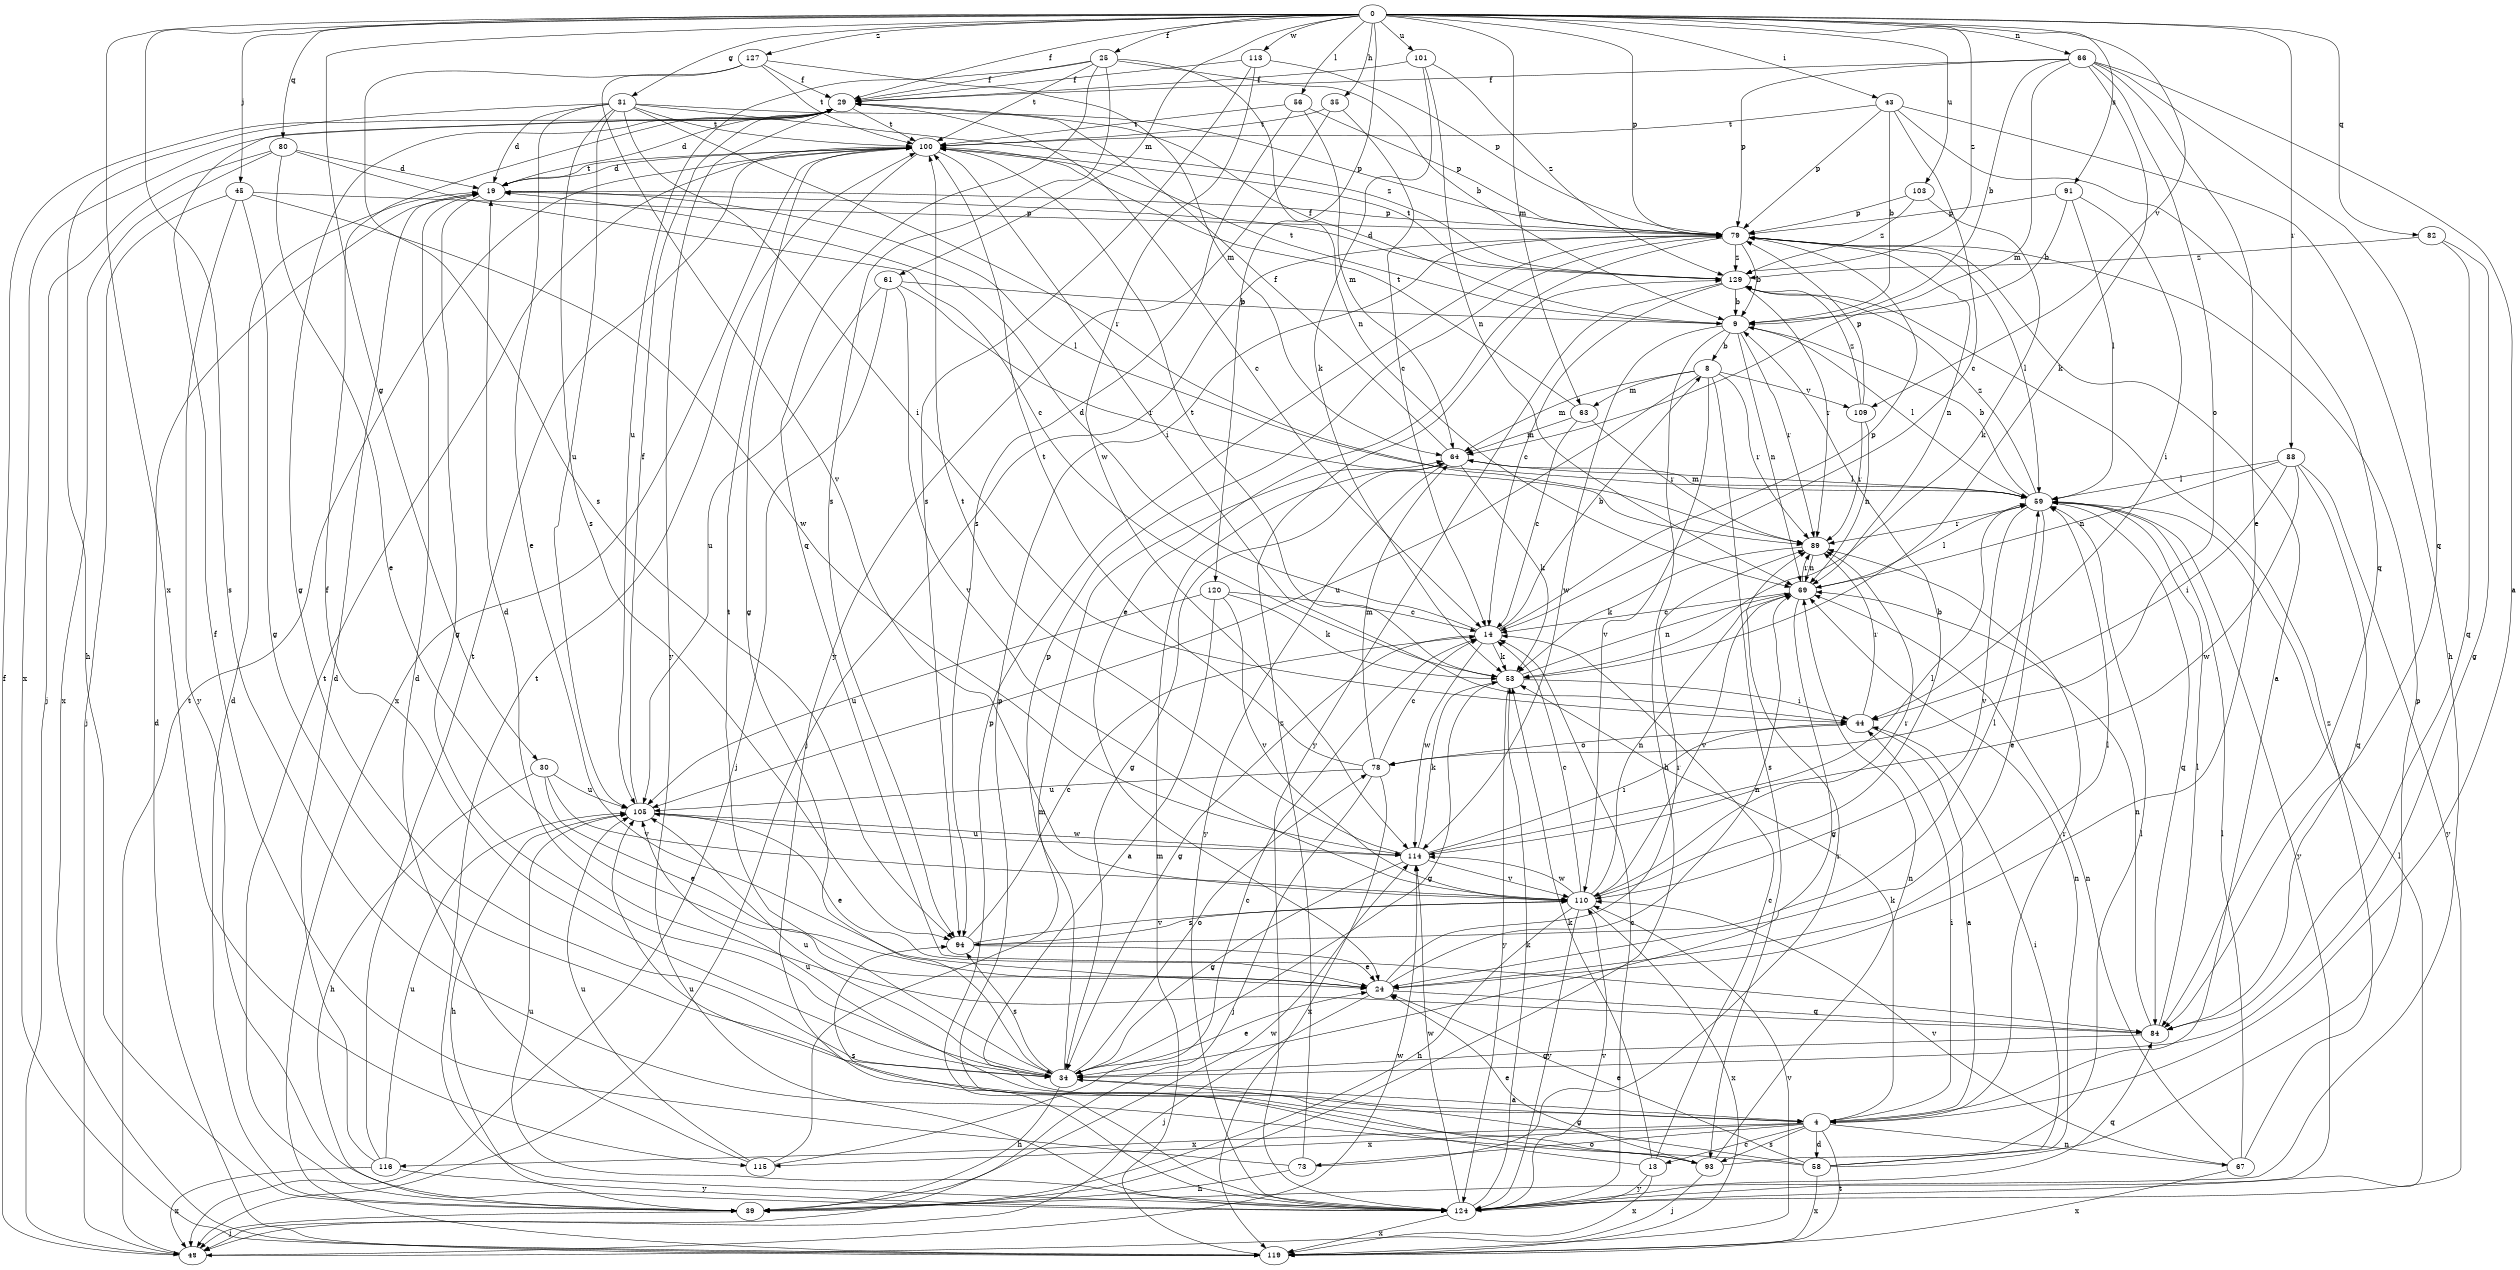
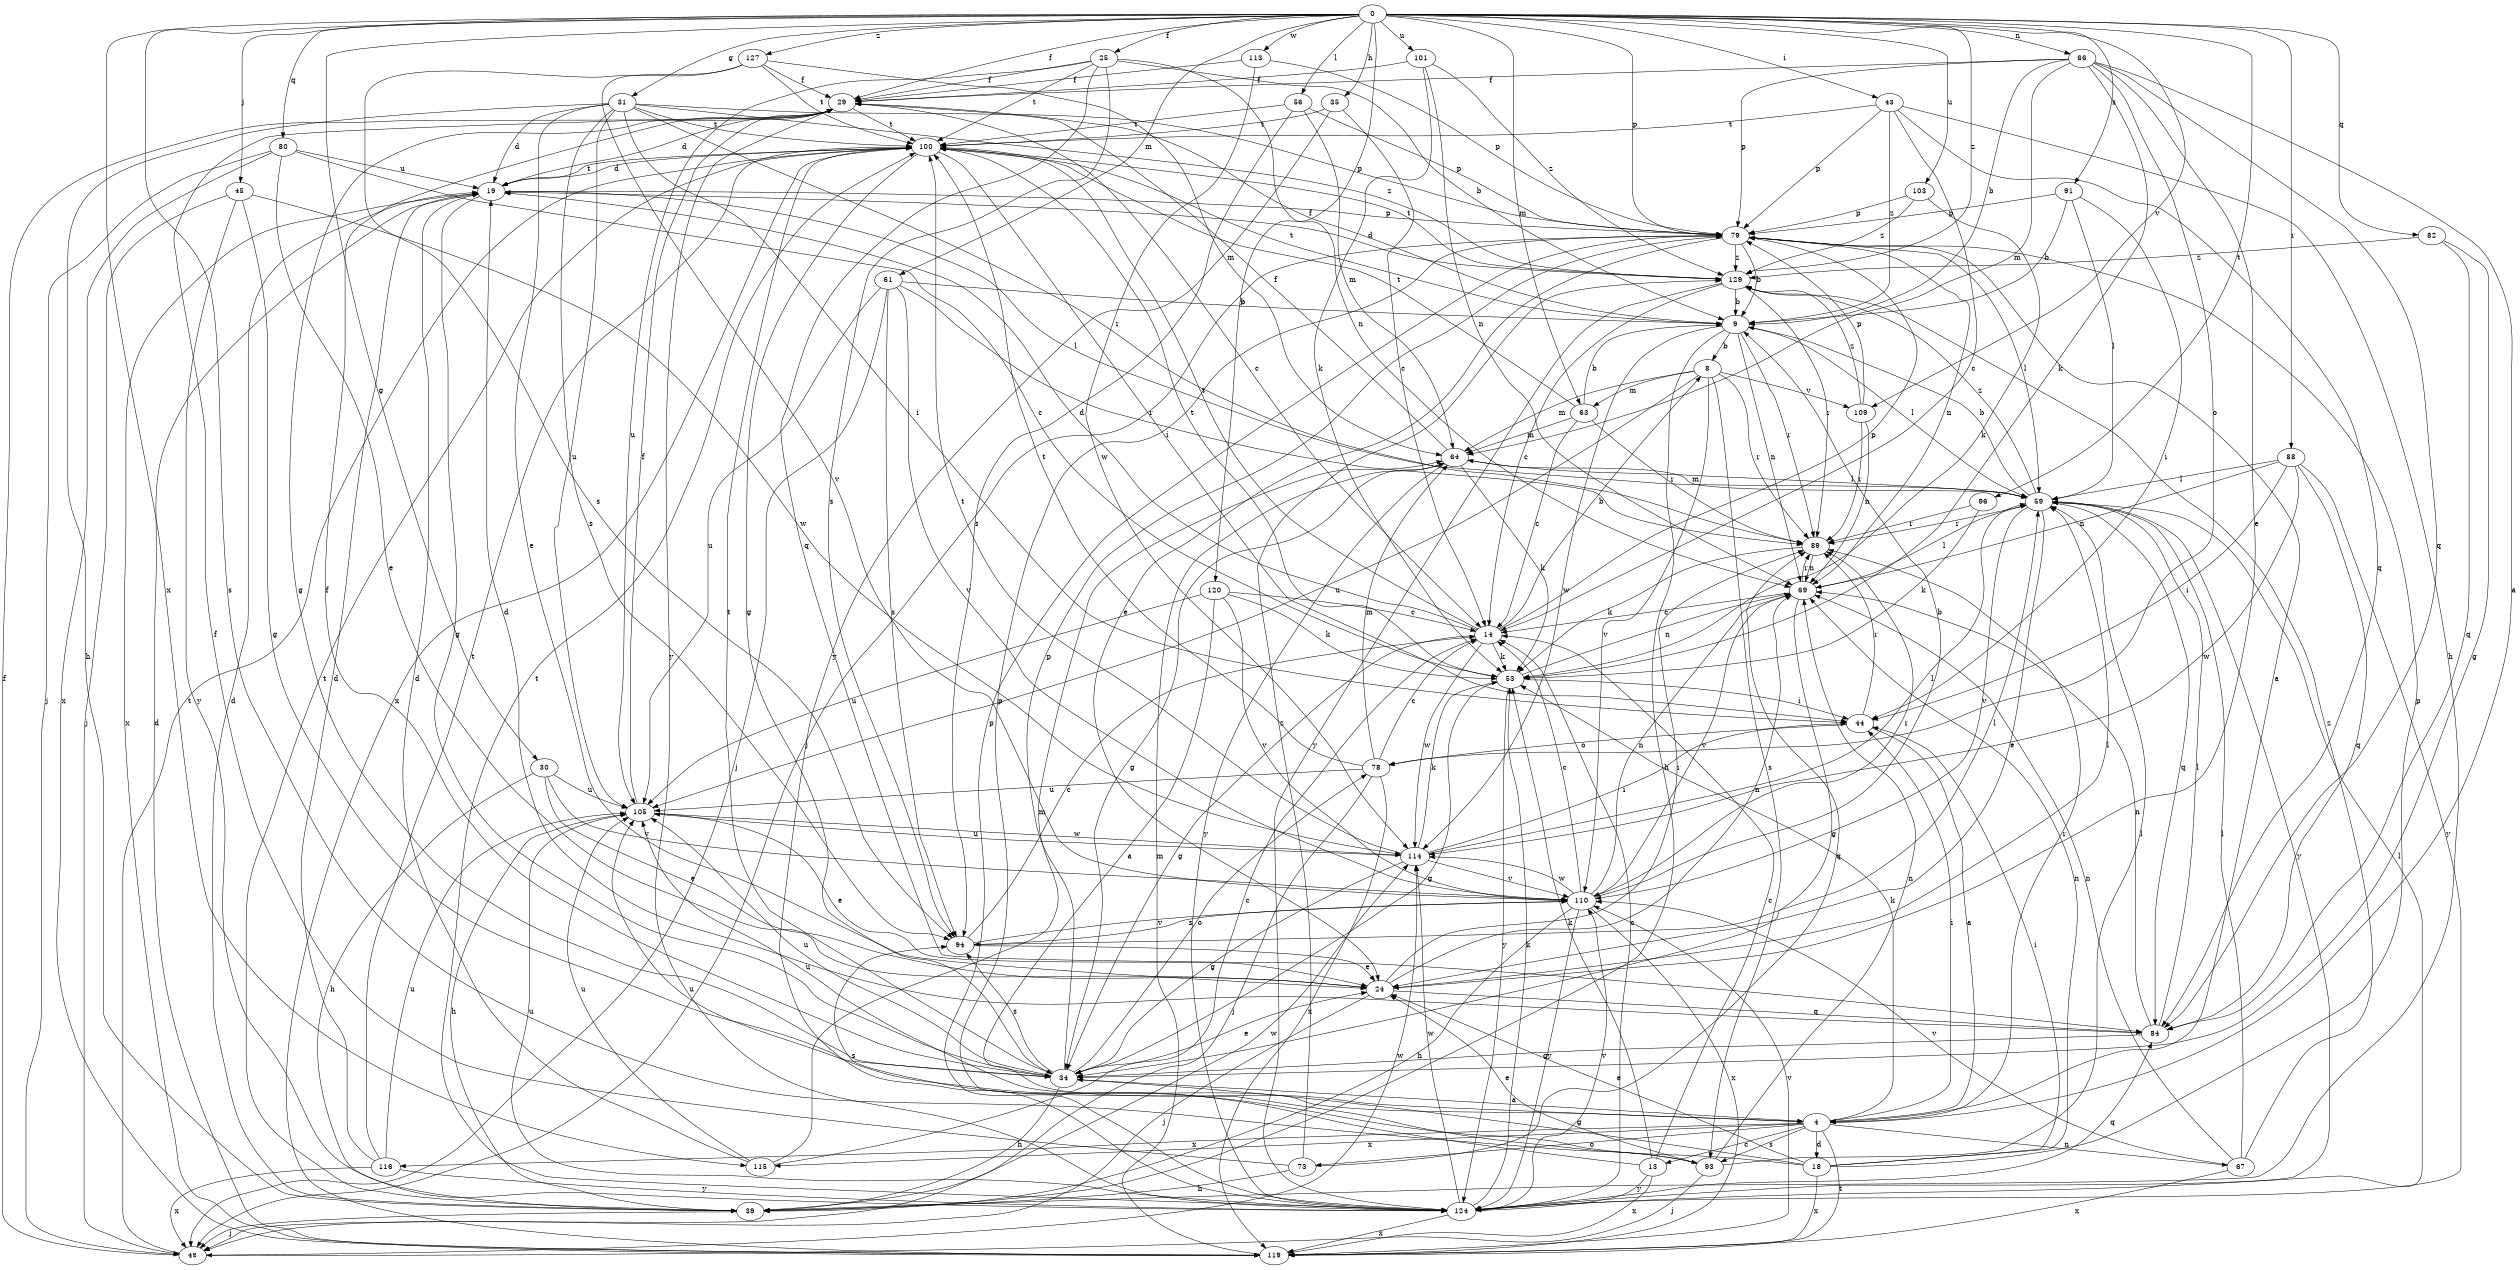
  strict digraph {
    0
    25
    29
    30
    31
    35
    43
    45
    56
    61
    63
    66
    79
    80
    82
    88
    91
    93
+   96
    101
    103
    109
    113
    115
    120
    127
    129
    105
    9
    69
    100
    94
    84
    14
    124
    19
    34
    110
    39
    24
    44
    89
    114
    49
    64
    4
    53
    n48 [label=78]
    59
    119
    13
-   18 [label=58]
+   18
    67
    73
    116
    8
    0 -> 25 [label=f]
    0 -> 29 [label=f]
    0 -> 30 [label=g]
    0 -> 31 [label=g]
    0 -> 35 [label=h]
    0 -> 43 [label=i]
    0 -> 45 [label=j]
    0 -> 56 [label=l]
    0 -> 61 [label=m]
    0 -> 63 [label=m]
    0 -> 66 [label=n]
    0 -> 79 [label=p]
    0 -> 80 [label=q]
    0 -> 82 [label=q]
    0 -> 88 [label=r]
    0 -> 91 [label=s]
    0 -> 93 [label=s]
+   0 -> 96 [label=t]
    0 -> 101 [label=u]
    0 -> 103 [label=u]
    0 -> 109 [label=v]
    0 -> 113 [label=w]
    0 -> 115 [label=x]
    0 -> 120 [label=y]
    0 -> 127 [label=z]
    0 -> 129 [label=z]
    25 -> 29 [label=f]
    25 -> 105 [label=u]
    25 -> 9 [label=b]
    25 -> 69 [label=n]
    25 -> 100 [label=t]
    25 -> 94 [label=s]
    25 -> 84 [label=q]
    29 -> 100 [label=t]
    29 -> 14 [label=c]
    29 -> 124 [label=y]
    29 -> 19 [label=d]
    29 -> 34 [label=g]
    30 -> 105 [label=u]
    30 -> 110 [label=v]
    30 -> 39 [label=h]
    30 -> 24 [label=e]
    31 -> 79 [label=p]
    31 -> 129 [label=z]
    31 -> 105 [label=u]
    31 -> 100 [label=t]
    31 -> 94 [label=s]
    31 -> 19 [label=d]
    31 -> 39 [label=h]
    31 -> 24 [label=e]
    31 -> 44 [label=i]
    31 -> 89 [label=r]
    35 -> 100 [label=t]
    35 -> 14 [label=c]
    35 -> 124 [label=y]
    43 -> 79 [label=p]
-   43 -> 9 [label=b]
+   43 -> 9 [label=z]
    43 -> 100 [label=t]
    43 -> 84 [label=q]
    43 -> 14 [label=c]
    43 -> 39 [label=h]
-   45 -> 79 [label=p]
    45 -> 124 [label=y]
    45 -> 34 [label=g]
    45 -> 114 [label=w]
    45 -> 49 [label=j]
    56 -> 79 [label=p]
    56 -> 100 [label=t]
    56 -> 94 [label=s]
    56 -> 64 [label=m]
    61 -> 105 [label=u]
    61 -> 9 [label=b]
    61 -> 110 [label=v]
    61 -> 89 [label=r]
    61 -> 49 [label=j]
+   63 -> 9 [label=b]
    63 -> 100 [label=t]
    63 -> 14 [label=c]
    63 -> 89 [label=r]
    63 -> 64 [label=m]
    66 -> 29 [label=f]
    66 -> 79 [label=p]
    66 -> 9 [label=b]
    66 -> 84 [label=q]
    66 -> 24 [label=e]
    66 -> 64 [label=m]
    66 -> 4 [label=a]
    66 -> 53 [label=k]
    66 -> n48 [label=o]
    79 -> 129 [label=z]
    79 -> 9 [label=b]
    79 -> 69 [label=n]
    79 -> 24 [label=e]
    79 -> 49 [label=j]
    79 -> 4 [label=a]
    79 -> 59 [label=l]
-   80 -> 19 [label=d]
+   80 -> 19 [label=u]
    80 -> 24 [label=e]
    80 -> 49 [label=j]
    80 -> 53 [label=c]
    80 -> 119 [label=x]
    82 -> 129 [label=z]
    82 -> 84 [label=q]
    82 -> 34 [label=g]
    88 -> 69 [label=n]
    88 -> 84 [label=q]
    88 -> 124 [label=y]
    88 -> 44 [label=i]
    88 -> 114 [label=w]
    88 -> 59 [label=l]
    91 -> 79 [label=p]
    91 -> 9 [label=b]
    91 -> 44 [label=i]
    91 -> 59 [label=l]
    93 -> 79 [label=p]
    93 -> 69 [label=n]
    93 -> 24 [label=e]
    93 -> 49 [label=j]
    93 -> 59 [label=l]
+   96 -> 89 [label=r]
+   96 -> 53 [label=k]
    101 -> 29 [label=f]
    101 -> 129 [label=z]
    101 -> 69 [label=n]
    101 -> 53 [label=k]
    103 -> 79 [label=p]
    103 -> 129 [label=z]
    103 -> 53 [label=k]
    109 -> 79 [label=p]
    109 -> 129 [label=z]
    109 -> 69 [label=n]
    109 -> 89 [label=r]
    113 -> 29 [label=f]
    113 -> 79 [label=p]
-   113 -> 94 [label=s]
+   61 -> 94 [label=s]
    113 -> 114 [label=w]
    115 -> 105 [label=u]
    115 -> 14 [label=c]
    115 -> 19 [label=d]
    115 -> 64 [label=m]
    120 -> 105 [label=u]
    120 -> 14 [label=c]
    120 -> 110 [label=v]
    120 -> 4 [label=a]
    120 -> 53 [label=k]
    127 -> 29 [label=f]
    127 -> 100 [label=t]
    127 -> 94 [label=s]
    127 -> 110 [label=v]
    127 -> 64 [label=m]
    129 -> 9 [label=b]
    129 -> 100 [label=t]
    129 -> 14 [label=c]
    129 -> 124 [label=y]
    129 -> 19 [label=d]
    129 -> 89 [label=r]
    105 -> 29 [label=f]
    105 -> 39 [label=h]
    105 -> 24 [label=e]
    105 -> 114 [label=w]
    9 -> 29 [label=f]
    9 -> 69 [label=n]
    9 -> 100 [label=t]
    9 -> 39 [label=h]
    9 -> 89 [label=r]
    9 -> 114 [label=w]
    9 -> 59 [label=l]
    9 -> 8 [label=b]
    69 -> 14 [label=c]
    69 -> 34 [label=g]
    69 -> 110 [label=v]
    69 -> 89 [label=r]
    69 -> 59 [label=l]
    100 -> 19 [label=d]
    100 -> 34 [label=g]
    100 -> 44 [label=i]
    100 -> 119 [label=x]
    94 -> 14 [label=c]
    94 -> 110 [label=v]
    94 -> 24 [label=e]
    94 -> 59 [label=l]
    84 -> 69 [label=n]
    84 -> 19 [label=d]
    84 -> 34 [label=g]
    84 -> 59 [label=l]
    14 -> 79 [label=p]
+   14 -> 100 [label=t]
    14 -> 19 [label=d]
    14 -> 34 [label=g]
    14 -> 114 [label=w]
    14 -> 53 [label=k]
    14 -> 8 [label=b]
    124 -> 79 [label=p]
    124 -> 105 [label=u]
    124 -> 100 [label=t]
    124 -> 84 [label=q]
    124 -> 14 [label=c]
    124 -> 110 [label=v]
    124 -> 114 [label=w]
    124 -> 53 [label=k]
    124 -> 59 [label=l]
    124 -> 119 [label=x]
    19 -> 79 [label=p]
    19 -> 100 [label=t]
    19 -> 34 [label=g]
    19 -> 59 [label=l]
-   29 -> 119 [label=x]
+   19 -> 119 [label=x]
    34 -> 29 [label=f]
    34 -> 79 [label=p]
    34 -> 105 [label=u]
    34 -> 100 [label=t]
    34 -> 94 [label=s]
    34 -> 39 [label=h]
    34 -> 24 [label=e]
    34 -> 4 [label=a]
    34 -> n48 [label=o]
    110 -> 9 [label=b]
    110 -> 69 [label=n]
    110 -> 94 [label=s]
    110 -> 14 [label=c]
    110 -> 124 [label=y]
    110 -> 39 [label=h]
    110 -> 89 [label=r]
    110 -> 114 [label=w]
    110 -> 119 [label=x]
    39 -> 100 [label=t]
    39 -> 19 [label=d]
    39 -> 114 [label=w]
    39 -> 49 [label=j]
    24 -> 69 [label=n]
    24 -> 84 [label=q]
    24 -> 89 [label=r]
    24 -> 49 [label=j]
    24 -> 59 [label=l]
    44 -> 89 [label=r]
    44 -> 4 [label=a]
    44 -> n48 [label=o]
    89 -> 69 [label=n]
    89 -> 53 [label=k]
    114 -> 105 [label=u]
    114 -> 100 [label=t]
    114 -> 34 [label=g]
    114 -> 110 [label=v]
    114 -> 44 [label=i]
    114 -> 53 [label=k]
    114 -> 59 [label=l]
    49 -> 29 [label=f]
    49 -> 100 [label=t]
    49 -> 114 [label=w]
    64 -> 29 [label=f]
    64 -> 124 [label=y]
    64 -> 34 [label=g]
    64 -> 53 [label=k]
    64 -> 59 [label=l]
    4 -> 93 [label=s]
    4 -> 115 [label=x]
    4 -> 105 [label=u]
    4 -> 44 [label=i]
    4 -> 89 [label=r]
    4 -> 53 [label=k]
    4 -> 119 [label=t]
    4 -> 13 [label=c]
    4 -> 18 [label=d]
    4 -> 67 [label=n]
    4 -> 73 [label=o]
    4 -> 116 [label=x]
    53 -> 69 [label=n]
    53 -> 100 [label=t]
    53 -> 124 [label=y]
    53 -> 34 [label=g]
    53 -> 44 [label=i]
    n48 -> 105 [label=u]
    n48 -> 100 [label=t]
    n48 -> 14 [label=c]
    n48 -> 49 [label=j]
    n48 -> 64 [label=m]
    n48 -> 119 [label=x]
    59 -> 129 [label=z]
    59 -> 9 [label=b]
    59 -> 84 [label=q]
    59 -> 124 [label=y]
    59 -> 110 [label=v]
    59 -> 24 [label=e]
    59 -> 89 [label=r]
    59 -> 64 [label=m]
    119 -> 19 [label=d]
    119 -> 110 [label=v]
    119 -> 64 [label=m]
    13 -> 94 [label=s]
    13 -> 14 [label=c]
    13 -> 124 [label=y]
    13 -> 53 [label=k]
    13 -> 119 [label=x]
    18 -> 79 [label=p]
    18 -> 105 [label=u]
    18 -> 69 [label=n]
    18 -> 34 [label=g]
    18 -> 24 [label=e]
    18 -> 44 [label=i]
    18 -> 119 [label=x]
    67 -> 129 [label=z]
    67 -> 69 [label=n]
    67 -> 110 [label=v]
    67 -> 59 [label=l]
    67 -> 119 [label=x]
    73 -> 29 [label=f]
    73 -> 129 [label=z]
    73 -> 39 [label=h]
-   73 -> 89 [label=r]
+   73 -> 89 [label=q]
    116 -> 105 [label=u]
    116 -> 100 [label=t]
    116 -> 124 [label=y]
    116 -> 19 [label=d]
    116 -> 49 [label=x]
    8 -> 63 [label=m]
    8 -> 93 [label=s]
    8 -> 109 [label=v]
    8 -> 105 [label=u]
    8 -> 110 [label=v]
    8 -> 89 [label=r]
    8 -> 64 [label=m]
  }
